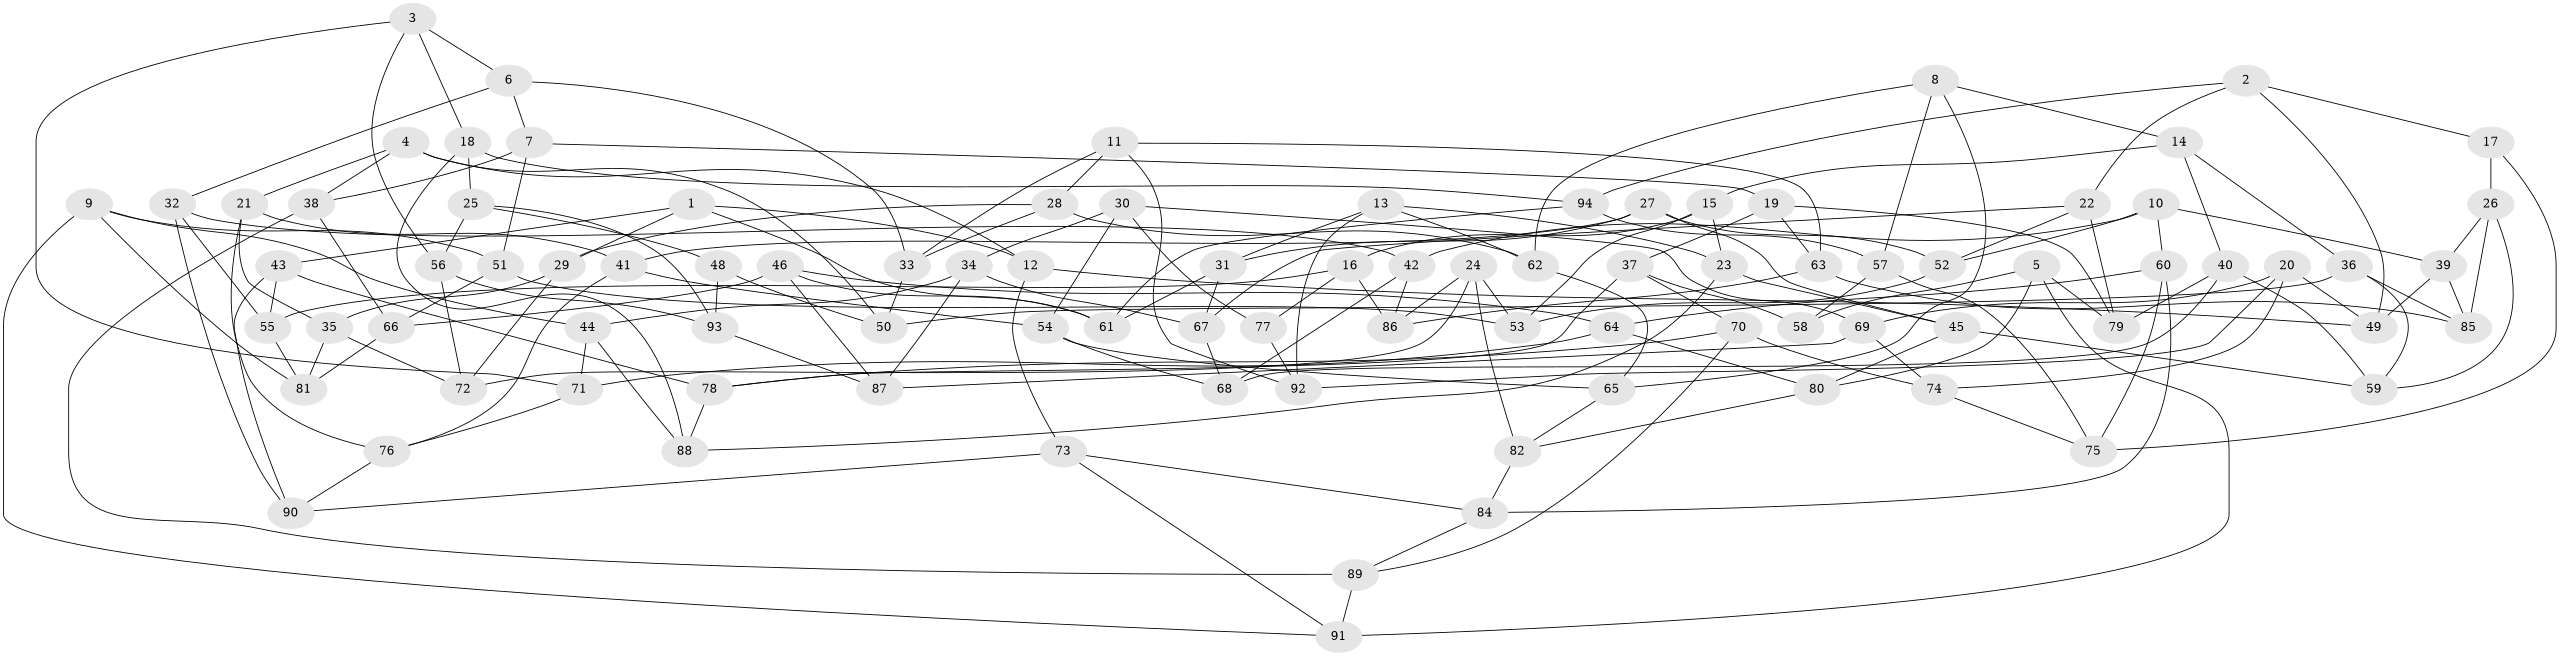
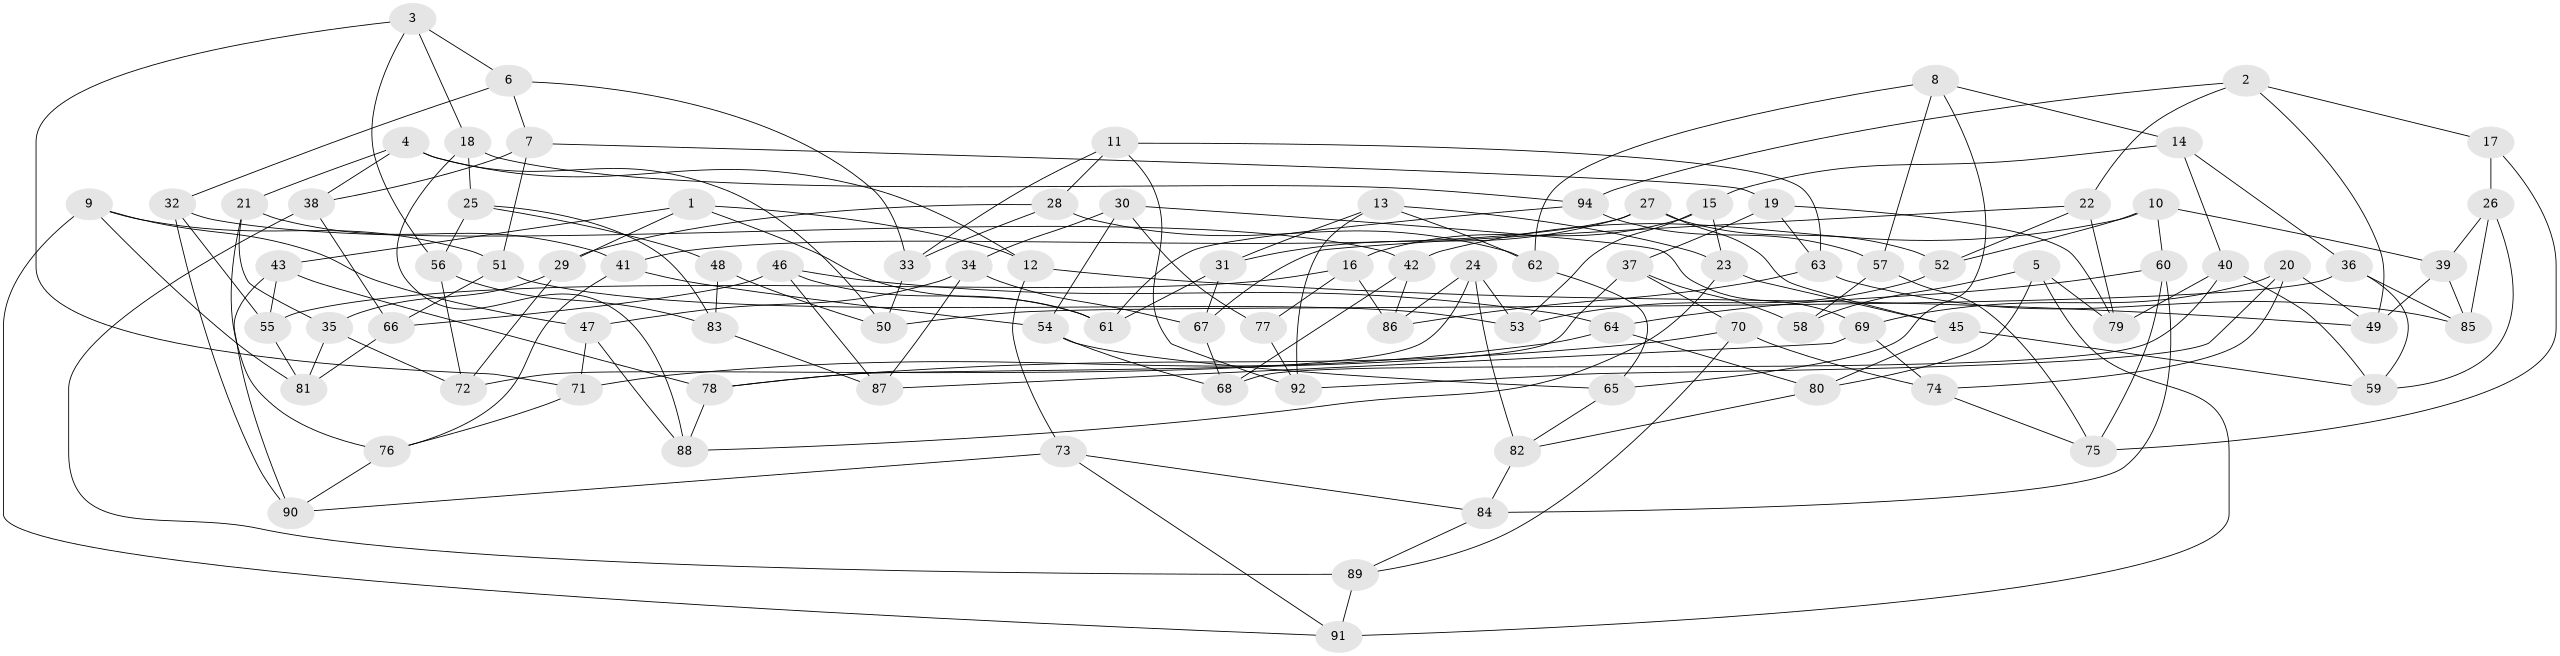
  graph {
    node [color=gray90 style=filled]
    1
    12
    29
    43
    61
    49
    73
    35
    72
    55
    90
    78
    2
    17
    22
    n16 [label=94]
    26
    75
    79
    52
    67
    57
    3
    6
    18
    56
    71
    7
    32
    33
    25
    88
-   83 [label=93]
+   83
    76
    4
    21
    38
    50
    41
    66
    89
    5
    58
    80
    91
    82
    19
    51
    42
    63
    37
    53
    8
    14
    62
    65
    15
    36
    40
    9
-   47 [label=44]
+   47
    81
    10
    39
    60
    85
    86
    68
    64
    84
    11
    28
    92
    13
    23
    31
    45
    16
    59
    77
    48
    70
    20
    69
    74
    87
    54
    24
    27
    30
    34
    46
    1 -- 12
    1 -- 29
    1 -- 43
    1 -- 61
    12 -- 49
    12 -- 73
    29 -- 35
    29 -- 72
    43 -- 55
    43 -- 90
    43 -- 78
    73 -- 90
    73 -- 91
    73 -- 84
    35 -- 72
    35 -- 81
    55 -- 81
    78 -- 88
    2 -- 49
    2 -- 17
    2 -- 22
    2 -- n16
    17 -- 26
    17 -- 75
    22 -- 79
    22 -- 52
    22 -- 67
    n16 -- 61
    n16 -- 57
    26 -- 39
    26 -- 85
    26 -- 59
    52 -- 53
    67 -- 68
    57 -- 75
    57 -- 58
    3 -- 6
    3 -- 18
    3 -- 56
    3 -- 71
    6 -- 7
    6 -- 32
    6 -- 33
    18 -- n16
    18 -- 25
    18 -- 88
    56 -- 72
    56 -- 83
    71 -- 76
    7 -- 38
    7 -- 19
    7 -- 51
    32 -- 55
    32 -- 90
    32 -- 42
    33 -- 50
    25 -- 56
    25 -- 83
    25 -- 48
    83 -- 87
    76 -- 90
    4 -- 12
    4 -- 21
    4 -- 38
    4 -- 50
    21 -- 35
    21 -- 76
    21 -- 41
    38 -- 66
    38 -- 89
    41 -- 76
    41 -- 54
    66 -- 81
    89 -- 91
    5 -- 79
    5 -- 58
    5 -- 80
    5 -- 91
    80 -- 82
    82 -- 84
    19 -- 79
    19 -- 63
    19 -- 37
    51 -- 66
    51 -- 53
    42 -- 86
    42 -- 68
    63 -- 85
    63 -- 86
    37 -- 78
    37 -- 58
    37 -- 70
    8 -- 57
    8 -- 14
    8 -- 62
    8 -- 65
    14 -- 15
    14 -- 36
    14 -- 40
    62 -- 65
    65 -- 82
    15 -- 53
    15 -- 23
    15 -- 16
    36 -- 50
    36 -- 85
    36 -- 59
    40 -- 79
    40 -- 68
    40 -- 59
    9 -- 91
    9 -- 51
    9 -- 47
    9 -- 81
    47 -- 71
    47 -- 88
    10 -- 52
    10 -- 42
    10 -- 39
    10 -- 60
    39 -- 49
    39 -- 85
    60 -- 75
    60 -- 64
    60 -- 84
    64 -- 71
    64 -- 80
    84 -- 89
    11 -- 33
    11 -- 63
    11 -- 28
    11 -- 92
    28 -- 29
    28 -- 33
    28 -- 62
    13 -- 62
    13 -- 92
    13 -- 23
    13 -- 31
    23 -- 88
    23 -- 45
    31 -- 61
    31 -- 67
    45 -- 80
    45 -- 59
    16 -- 55
    16 -- 86
    16 -- 77
    77 -- 92
    48 -- 83
    48 -- 50
    70 -- 78
    70 -- 89
    70 -- 74
    20 -- 49
    20 -- 92
    20 -- 69
    20 -- 74
    69 -- 74
    69 -- 87
    74 -- 75
    54 -- 65
    54 -- 68
    24 -- 72
    24 -- 82
    24 -- 53
    24 -- 86
    27 -- 52
    27 -- 41
    27 -- 31
    27 -- 45
    30 -- 77
    30 -- 69
    30 -- 54
    30 -- 34
    34 -- 67
    34 -- 47
    34 -- 87
    46 -- 61
    46 -- 66
    46 -- 64
    46 -- 87
  }
